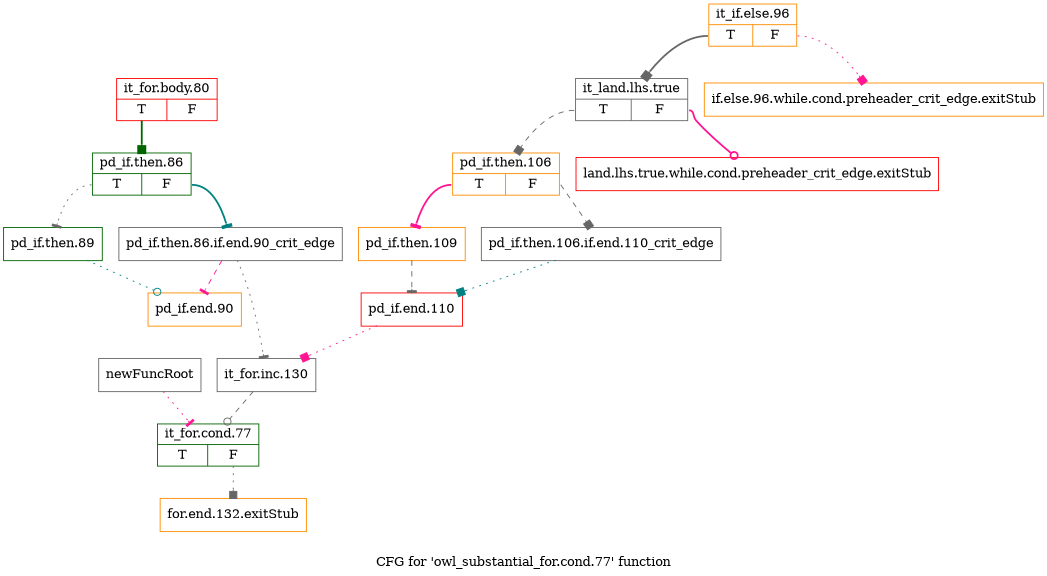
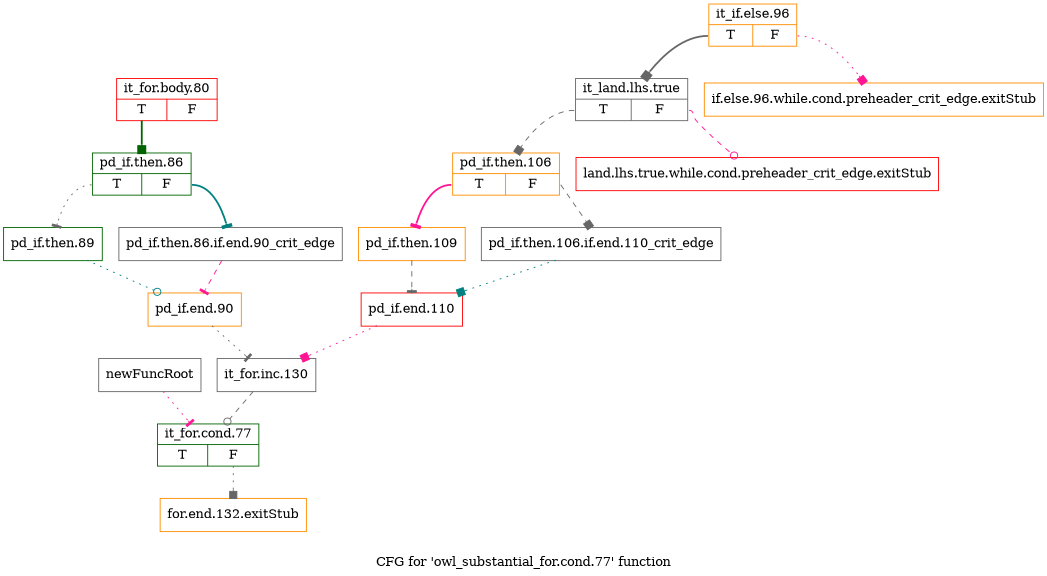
  digraph {
    label="CFG for 'owl_substantial_for.cond.77' function"
    node [color=darkorange shape=record]
    edge [arrowhead=box color=gray40 style=dotted]
    n1 [color=gray40 label="{newFuncRoot}"]
    n2 [color=darkgreen label="{it_for.cond.77|{<s0>T|<s1>F}}"]
    n3 [label="{for.end.132.exitStub}"]
    n4 [color=red label="{it_for.body.80|{<s0>T|<s1>F}}"]
    n5 [color=darkgreen label="{pd_if.then.86|{<s0>T|<s1>F}}"]
    n6 [label="{if.else.96.while.cond.preheader_crit_edge.exitStub}"]
    n7 [color=red label="{land.lhs.true.while.cond.preheader_crit_edge.exitStub}"]
    n8 [color=darkgreen label="{pd_if.then.89}"]
    n9 [color=gray40 label="{pd_if.then.86.if.end.90_crit_edge}"]
    n10 [label="{it_if.else.96|{<s0>T|<s1>F}}"]
    n11 [color=gray40 label="{it_land.lhs.true|{<s0>T|<s1>F}}"]
    n12 [label="{pd_if.end.90}"]
    n13 [label="{pd_if.then.106|{<s0>T|<s1>F}}"]
    n14 [label="{pd_if.then.109}"]
    n15 [color=gray40 label="{pd_if.then.106.if.end.110_crit_edge}"]
    n16 [color=red label="{pd_if.end.110}"]
    n17 [color=gray40 label="{it_for.inc.130}"]
    n1 -> n2 [arrowhead=tee color=deeppink]
    n2 -> n3 [tailport=s1]
    n4 -> n5 [color=darkgreen style=bold tailport=s0]
    n5 -> n8 [arrowhead=tee tailport=s0]
    n5 -> n9 [arrowhead=tee color=teal style=bold tailport=s1]
    n8 -> n12 [arrowhead=odot color=teal]
    n9 -> n12 [arrowhead=tee color=deeppink style=dashed]
    n10 -> n6 [color=deeppink tailport=s1]
    n10 -> n11 [style=bold tailport=s0]
-   n11 -> n7 [arrowhead=odot color=deeppink style=bold tailport=s1]
+   n11 -> n7 [arrowhead=odot color=deeppink style=dashed tailport=s1]
    n11 -> n13 [style=dashed tailport=s0]
-   n9 -> n17 [arrowhead=tee]
+   n12 -> n17 [arrowhead=tee]
    n13 -> n14 [arrowhead=tee color=deeppink style=bold tailport=s0]
    n13 -> n15 [style=dashed tailport=s1]
    n14 -> n16 [arrowhead=tee style=dashed]
    n15 -> n16 [color=teal]
    n16 -> n17 [color=deeppink]
    n17 -> n2 [arrowhead=odot style=dashed]
  }
